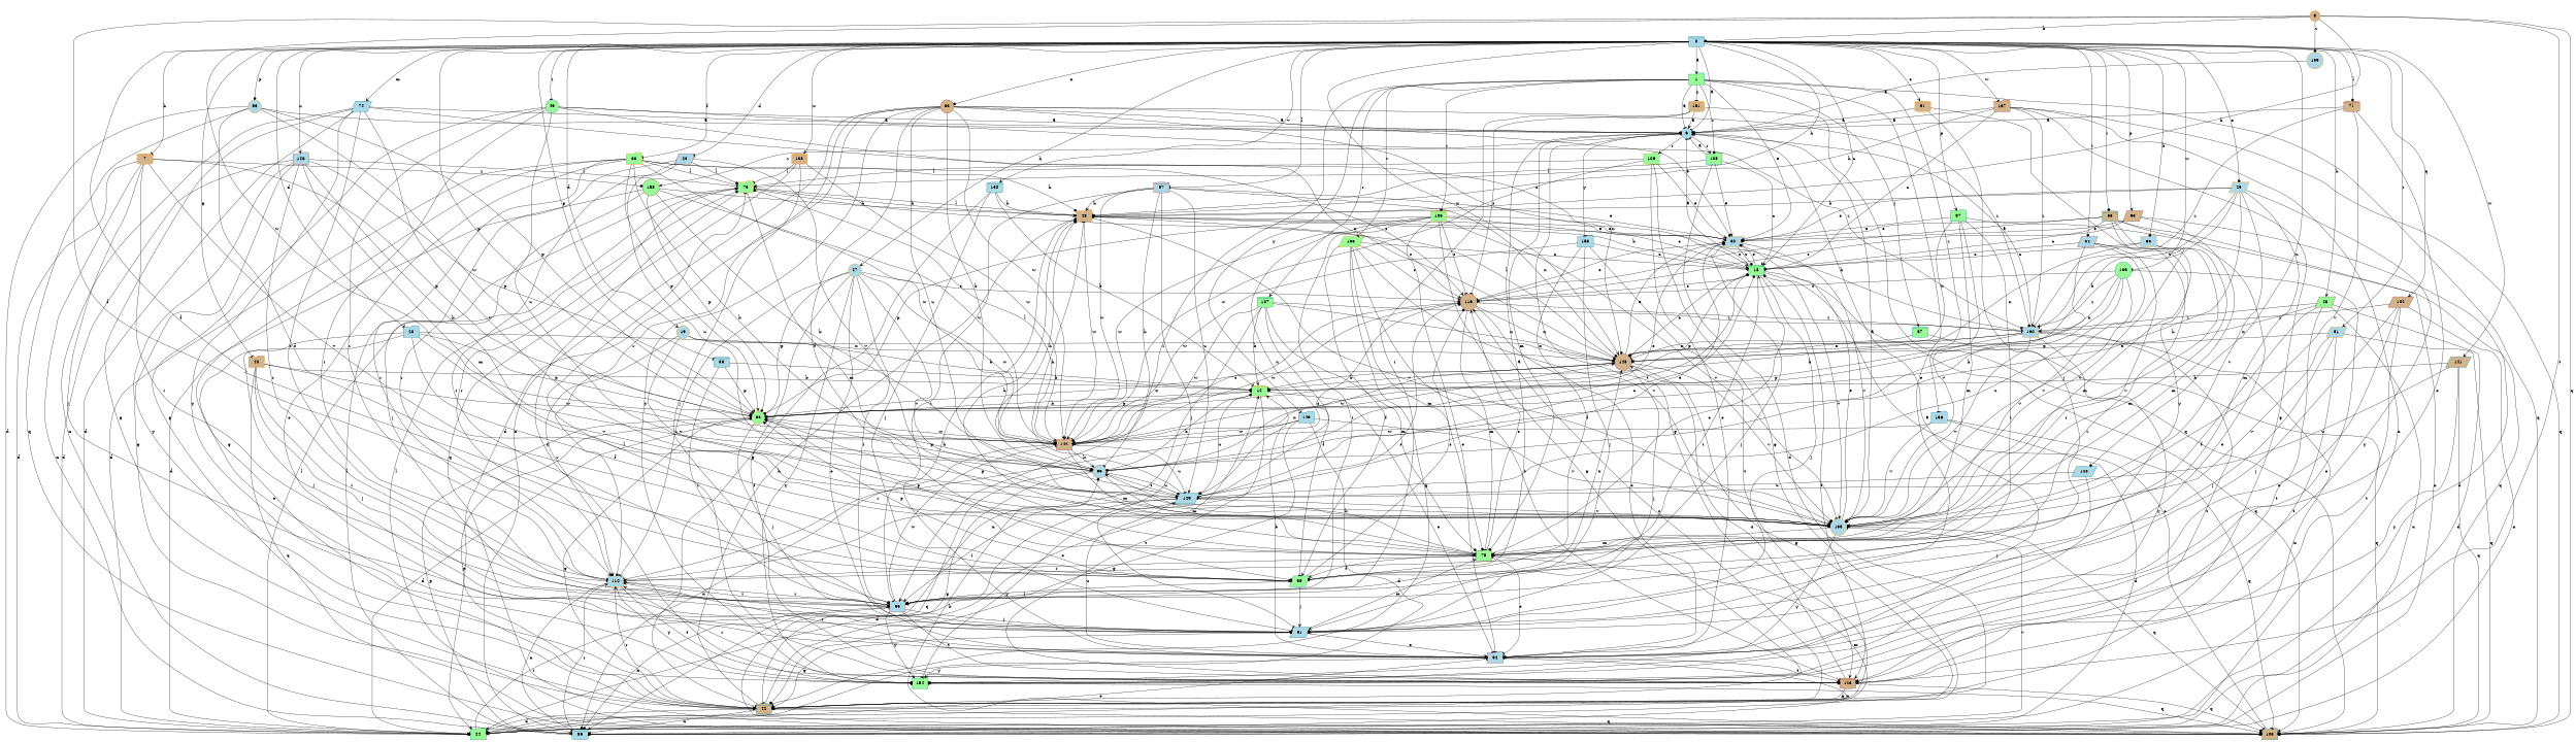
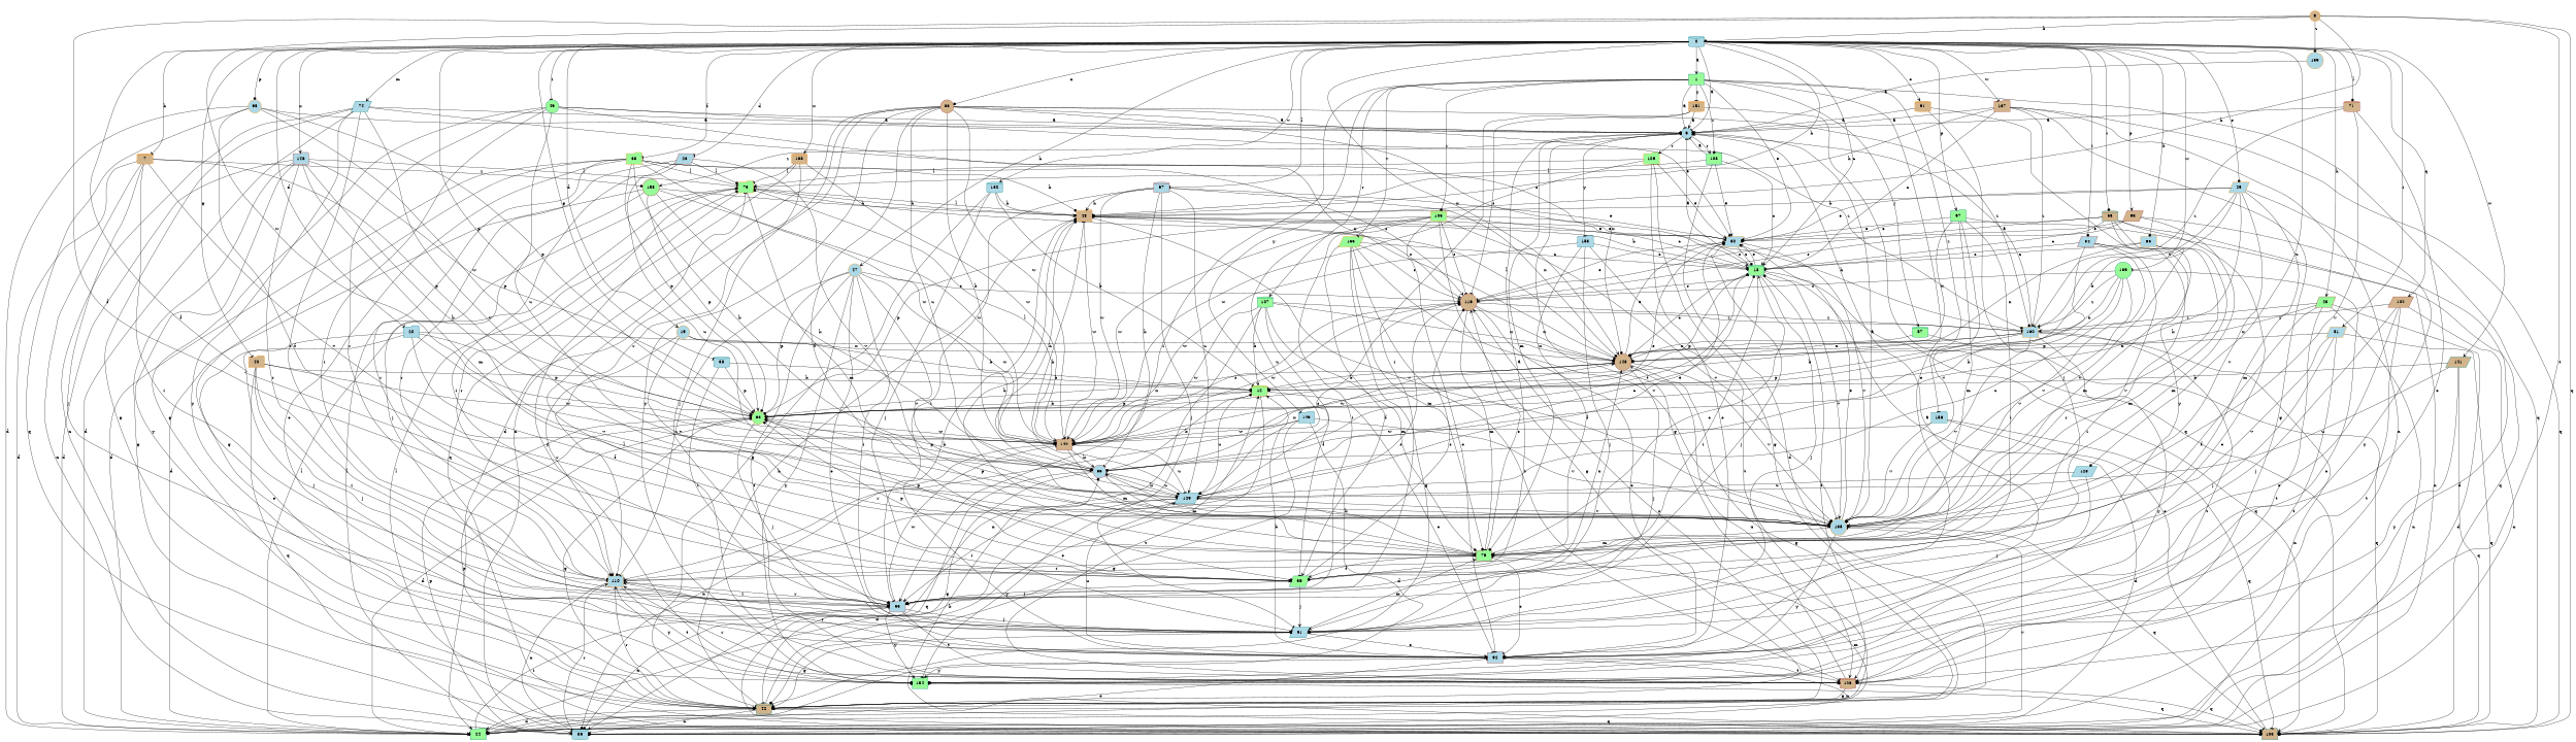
  strict digraph {
    node [color=teal fillcolor=lightblue shape=folder style=filled]
    edge [arrowhead=vee]
    0 [shape=cylinder]
    1 [fillcolor=palegreen]
    6 [shape=circle]
    7 [color=darkorange fillcolor=tan shape=cylinder]
    18 [fillcolor=palegreen shape=cylinder]
    19 [color=darkorange shape=circle]
    20
    23 [color=brown shape=parallelogram]
    25 [color=darkorange shape=parallelogram]
    33 [color=darkorange fillcolor=palegreen]
    36 [fillcolor=palegreen shape=parallelogram]
    38 [shape=cylinder]
    40 [color=darkorange fillcolor=tan]
    43 [color=brown fillcolor=palegreen shape=parallelogram]
    47 [color=darkorange shape=circle]
    48 [color=darkorange fillcolor=tan]
    49 [fillcolor=palegreen shape=circle]
    51 [color=darkorange shape=parallelogram]
    53 [fillcolor=tan shape=cylinder]
    54 [color=brown shape=parallelogram]
    65 [color=darkorange]
    67 [color=brown shape=cylinder]
    71 [color=brown fillcolor=tan shape=cylinder]
    74 [shape=parallelogram]
    83 [color=brown fillcolor=tan shape=circle]
    91 [color=darkorange fillcolor=tan shape=cylinder]
    93 [color=brown fillcolor=tan shape=parallelogram]
    95 [color=darkorange shape=circle]
    97 [fillcolor=palegreen]
    98 [color=darkorange fillcolor=palegreen shape=circle]
    102 [color=brown fillcolor=tan shape=parallelogram]
    128 [shape=parallelogram]
    130 [shape=cylinder]
    137 [color=brown fillcolor=tan]
    138 [color=darkorange fillcolor=tan shape=cylinder]
    139 [fillcolor=palegreen shape=circle]
    141 [fillcolor=tan shape=parallelogram]
    146 [color=brown]
    148 [color=brown fillcolor=tan shape=circle]
    30 [color=darkorange shape=parallelogram]
    55 [color=brown]
    57 [fillcolor=palegreen shape=cylinder]
    92 [color=brown]
    103 [fillcolor=tan]
    105 [color=darkorange fillcolor=palegreen shape=cylinder]
    107 [fillcolor=palegreen shape=cylinder]
    108 [fillcolor=palegreen]
    133 [color=darkorange fillcolor=palegreen shape=parallelogram]
    149
    151 [color=darkorange fillcolor=tan shape=cylinder]
    156
    42 [fillcolor=tan shape=cylinder]
    79 [color=brown fillcolor=palegreen]
    109 [color=darkorange fillcolor=palegreen]
    153
    158 [color=brown fillcolor=palegreen shape=circle]
    24 [fillcolor=palegreen]
    61 [shape=parallelogram]
    86 [shape=cylinder]
    135 [color=darkorange shape=circle]
    9 [color=darkorange fillcolor=tan shape=circle]
    123 [color=brown fillcolor=tan shape=cylinder]
    142 [color=brown fillcolor=tan]
    159 [color=darkorange shape=circle]
    116 [color=brown fillcolor=tan shape=circle]
    12 [color=darkorange fillcolor=palegreen shape=cylinder]
    110 [color=darkorange]
    129 [shape=parallelogram]
    73 [color=darkorange fillcolor=palegreen]
    66 [color=brown shape=circle]
    154 [fillcolor=palegreen]
    160 [color=darkorange]
    0 -> 1 [label=a]
    0 -> 6 [arrowhead=tee label=a]
    0 -> 7 [arrowhead=tee label=b]
    0 -> 18 [label=c]
    0 -> 19 [label=d]
    0 -> 20 [arrowhead=tee label=d]
    0 -> 23 [arrowhead=tee label=d]
    0 -> 25 [arrowhead=dot label=e]
    0 -> 33 [arrowhead=tee label=f]
    0 -> 36 [label=f]
    0 -> 38 [arrowhead=tee label=g]
    0 -> 40 [arrowhead=tee label=g]
    0 -> 43 [label=h]
    0 -> 47 [label=h]
    0 -> 48 [arrowhead=tee label=h]
    0 -> 49 [arrowhead=tee label=i]
    0 -> 51 [label=i]
    0 -> 53 [arrowhead=dot label=i]
    0 -> 54 [arrowhead=dot label=i]
    0 -> 65 [arrowhead=dot label=k]
    0 -> 67 [arrowhead=tee label=l]
    0 -> 71 [arrowhead=dot label=l]
    0 -> 74 [label=m]
    0 -> 83 [arrowhead=dot label=n]
    0 -> 91 [label=o]
    0 -> 93 [label=p]
    0 -> 95 [arrowhead=dot label=p]
    0 -> 97 [label=p]
    0 -> 98 [label=p]
    0 -> 102 [label=q]
    0 -> 128 [arrowhead=dot label=u]
    0 -> 130 [label=v]
    0 -> 137 [arrowhead=tee label=w]
    0 -> 138 [label=w]
    0 -> 139 [arrowhead=tee label=w]
    0 -> 141 [label=w]
    0 -> 146 [label=x]
    0 -> 148 [label=x]
    1 -> 6 [arrowhead=tee label=a]
    1 -> 30 [label=e]
    1 -> 55 [label=i]
    1 -> 57 [label=j]
    1 -> 92 [arrowhead=tee label=o]
    1 -> 103 [arrowhead=tee label=q]
    1 -> 105 [arrowhead=dot label=r]
    1 -> 107 [label=r]
    1 -> 108 [arrowhead=dot label=r]
    1 -> 133 [arrowhead=tee label=v]
    1 -> 149 [arrowhead=tee label=y]
    1 -> 151 [arrowhead=tee label=y]
    1 -> 156 [arrowhead=tee label=z]
    6 -> 108 [label=r]
    6 -> 42 [arrowhead=dot label=g]
    6 -> 79 [arrowhead=dot label=m]
    6 -> 109 [label=r]
    6 -> 153 [arrowhead=tee label=y]
    6 -> 158 [label=z]
    7 -> 98 [arrowhead=tee label=p]
    7 -> 55 [label=i]
    7 -> 158 [arrowhead=dot label=z]
    7 -> 24 [arrowhead=dot label=d]
    7 -> 61 [arrowhead=dot label=j]
    7 -> 86 [label=n]
    7 -> 135 [arrowhead=dot label=v]
    18 -> 6 [arrowhead=tee label=a]
    18 -> 48 [arrowhead=dot label=h]
    18 -> 98 [arrowhead=tee label=p]
    18 -> 30 [arrowhead=dot label=e]
    18 -> 55 [label=i]
    18 -> 103 [label=q]
    18 -> 61 [label=j]
    18 -> 135 [label=v]
    18 -> 123 [label=t]
    18 -> 116 [arrowhead=tee label=s]
    19 -> 148 [arrowhead=dot label=x]
    19 -> 135 [label=v]
    19 -> 12 [arrowhead=tee label=b]
    19 -> 110 [label=r]
    20 -> 36 [label=f]
    20 -> 98 [arrowhead=dot label=p]
    20 -> 148 [arrowhead=tee label=x]
    20 -> 92 [arrowhead=tee label=o]
    20 -> 61 [arrowhead=tee label=j]
    20 -> 135 [arrowhead=dot label=v]
    23 -> 55 [arrowhead=dot label=i]
    23 -> 135 [arrowhead=dot label=v]
    23 -> 110 [label=r]
    23 -> 129 [arrowhead=tee label=u]
    23 -> 73 [arrowhead=dot label=l]
    25 -> 48 [arrowhead=dot label=h]
    25 -> 30 [label=e]
    25 -> 79 [arrowhead=tee label=m]
    25 -> 135 [arrowhead=dot label=v]
    25 -> 12 [arrowhead=dot label=b]
    25 -> 66 [arrowhead=dot label=k]
    25 -> 154 [arrowhead=dot label=y]
    25 -> 160 [label=z]
    33 -> 48 [arrowhead=dot label=h]
    33 -> 98 [label=p]
    33 -> 92 [label=o]
    33 -> 42 [label=g]
    33 -> 24 [arrowhead=dot label=d]
    33 -> 142 [label=w]
    33 -> 116 [label=s]
    33 -> 110 [arrowhead=tee label=r]
    33 -> 73 [arrowhead=tee label=l]
    33 -> 66 [label=k]
    36 -> 6 [arrowhead=tee label=a]
    36 -> 98 [arrowhead=dot label=p]
    36 -> 148 [label=x]
    36 -> 55 [label=i]
    36 -> 61 [label=j]
    36 -> 116 [arrowhead=dot label=s]
    38 -> 98 [label=p]
    38 -> 55 [arrowhead=tee label=i]
    38 -> 12 [arrowhead=tee label=b]
    40 -> 55 [arrowhead=dot label=i]
    40 -> 103 [label=q]
    40 -> 61 [arrowhead=dot label=j]
    40 -> 142 [arrowhead=tee label=w]
    40 -> 12 [arrowhead=dot label=b]
    43 -> 36 [arrowhead=dot label=f]
    43 -> 148 [arrowhead=dot label=x]
    43 -> 24 [arrowhead=tee label=d]
    43 -> 86 [arrowhead=dot label=n]
    43 -> 123 [arrowhead=dot label=t]
    43 -> 160 [label=z]
    47 -> 98 [arrowhead=dot label=p]
    47 -> 55 [arrowhead=dot label=i]
    47 -> 92 [arrowhead=dot label=o]
    47 -> 135 [arrowhead=dot label=v]
    47 -> 123 [arrowhead=dot label=t]
    47 -> 142 [arrowhead=tee label=w]
    47 -> 116 [arrowhead=dot label=s]
    47 -> 110 [arrowhead=tee label=r]
    47 -> 154 [arrowhead=tee label=y]
    48 -> 30 [arrowhead=tee label=e]
    48 -> 135 [label=v]
    48 -> 142 [label=w]
    48 -> 116 [label=s]
    48 -> 73 [arrowhead=tee label=l]
    49 -> 6 [arrowhead=dot label=a]
    49 -> 148 [arrowhead=dot label=x]
    49 -> 55 [label=i]
    49 -> 42 [label=g]
    49 -> 110 [arrowhead=tee label=r]
    49 -> 129 [arrowhead=dot label=u]
    49 -> 160 [arrowhead=dot label=z]
    51 -> 148 [label=x]
    51 -> 103 [arrowhead=dot label=q]
    51 -> 61 [label=j]
    51 -> 135 [arrowhead=dot label=v]
    51 -> 123 [arrowhead=dot label=t]
    53 -> 18 [arrowhead=dot label=c]
    53 -> 30 [arrowhead=tee label=e]
    53 -> 92 [arrowhead=tee label=o]
    53 -> 79 [arrowhead=dot label=m]
    53 -> 86 [arrowhead=tee label=n]
    53 -> 135 [arrowhead=tee label=v]
    53 -> 116 [arrowhead=tee label=s]
    54 -> 18 [arrowhead=tee label=c]
    54 -> 55 [arrowhead=dot label=i]
    54 -> 135 [arrowhead=tee label=v]
    54 -> 110 [label=r]
    54 -> 66 [arrowhead=tee label=k]
    65 -> 18 [arrowhead=tee label=c]
    65 -> 148 [arrowhead=tee label=x]
    65 -> 79 [label=m]
    65 -> 135 [label=v]
    67 -> 48 [label=h]
    67 -> 148 [arrowhead=dot label=x]
    67 -> 30 [label=e]
    67 -> 55 [arrowhead=tee label=i]
    67 -> 61 [arrowhead=tee label=j]
    67 -> 142 [label=w]
    67 -> 129 [label=u]
    67 -> 66 [arrowhead=tee label=k]
    71 -> 6 [arrowhead=tee label=a]
    71 -> 92 [arrowhead=dot label=o]
    71 -> 135 [arrowhead=tee label=v]
    71 -> 160 [arrowhead=tee label=z]
    74 -> 6 [arrowhead=tee label=a]
    74 -> 18 [label=c]
    74 -> 42 [label=g]
    74 -> 24 [label=d]
    74 -> 86 [arrowhead=tee label=n]
    74 -> 135 [arrowhead=dot label=v]
    74 -> 110 [arrowhead=tee label=r]
    74 -> 154 [arrowhead=tee label=y]
    83 -> 6 [arrowhead=dot label=a]
    83 -> 36 [arrowhead=dot label=f]
    83 -> 148 [arrowhead=dot label=x]
    83 -> 30 [arrowhead=dot label=e]
    83 -> 24 [label=d]
    83 -> 86 [arrowhead=tee label=n]
-   83 -> 142 [label=w]
+   83 -> 142 [arrowhead=tee label=w]
    83 -> 110 [arrowhead=dot label=r]
    83 -> 129 [label=u]
    83 -> 66 [arrowhead=dot label=k]
    83 -> 154 [arrowhead=tee label=y]
    83 -> 160 [arrowhead=dot label=z]
    91 -> 6 [label=a]
    91 -> 61 [arrowhead=dot label=j]
    91 -> 154 [arrowhead=tee label=y]
    93 -> 30 [arrowhead=dot label=e]
    93 -> 79 [arrowhead=tee label=m]
    93 -> 24 [label=d]
    93 -> 116 [arrowhead=tee label=s]
    95 -> 6 [arrowhead=tee label=a]
    95 -> 36 [arrowhead=tee label=f]
    95 -> 98 [label=p]
    95 -> 103 [arrowhead=dot label=q]
    95 -> 24 [arrowhead=tee label=d]
    95 -> 142 [arrowhead=tee label=w]
    97 -> 148 [label=x]
    97 -> 30 [arrowhead=dot label=e]
    97 -> 55 [label=i]
    97 -> 103 [arrowhead=dot label=q]
    97 -> 79 [arrowhead=tee label=m]
    97 -> 135 [arrowhead=dot label=v]
    98 -> 148 [label=x]
    98 -> 42 [label=g]
    98 -> 24 [arrowhead=tee label=d]
    98 -> 61 [arrowhead=tee label=j]
    98 -> 142 [label=w]
    98 -> 12 [arrowhead=tee label=b]
    102 -> 92 [arrowhead=dot label=o]
    102 -> 61 [arrowhead=dot label=j]
    102 -> 86 [arrowhead=dot label=n]
    102 -> 123 [label=t]
    102 -> 160 [label=z]
    128 -> 61 [arrowhead=dot label=j]
    128 -> 129 [arrowhead=tee label=u]
    130 -> 48 [label=h]
    130 -> 42 [arrowhead=tee label=g]
    130 -> 61 [arrowhead=tee label=j]
    130 -> 12 [arrowhead=tee label=b]
    137 -> 6 [label=a]
    137 -> 18 [arrowhead=tee label=c]
    137 -> 48 [arrowhead=dot label=h]
    137 -> 103 [label=q]
    137 -> 42 [label=g]
    137 -> 86 [arrowhead=dot label=n]
    137 -> 160 [label=z]
    138 -> 103 [arrowhead=dot label=q]
    138 -> 61 [arrowhead=tee label=j]
    138 -> 142 [label=w]
    138 -> 73 [arrowhead=tee label=l]
    139 -> 98 [label=p]
    139 -> 148 [arrowhead=dot label=x]
    139 -> 92 [label=o]
    139 -> 135 [label=v]
    139 -> 116 [label=s]
    139 -> 129 [label=u]
    139 -> 160 [arrowhead=tee label=z]
    141 -> 103 [arrowhead=tee label=q]
    141 -> 12 [label=b]
    141 -> 129 [arrowhead=tee label=u]
    141 -> 154 [arrowhead=tee label=y]
    146 -> 98 [arrowhead=dot label=p]
    146 -> 42 [label=g]
    146 -> 79 [arrowhead=tee label=m]
    146 -> 24 [arrowhead=tee label=d]
    146 -> 110 [arrowhead=tee label=r]
    146 -> 73 [arrowhead=tee label=l]
    146 -> 66 [label=k]
    146 -> 154 [arrowhead=tee label=y]
    148 -> 18 [arrowhead=dot label=c]
    148 -> 30 [arrowhead=dot label=e]
    148 -> 42 [arrowhead=dot label=g]
    148 -> 61 [arrowhead=tee label=j]
    148 -> 135 [arrowhead=dot label=v]
    148 -> 142 [label=w]
    148 -> 12 [arrowhead=tee label=b]
    148 -> 73 [arrowhead=tee label=l]
    30 -> 18 [arrowhead=dot label=c]
    30 -> 61 [arrowhead=dot label=j]
    30 -> 135 [arrowhead=dot label=v]
    55 -> 61 [arrowhead=dot label=j]
    55 -> 86 [arrowhead=dot label=n]
    55 -> 123 [arrowhead=tee label=t]
    55 -> 142 [arrowhead=tee label=w]
    55 -> 110 [arrowhead=tee label=r]
    55 -> 154 [label=y]
    57 -> 148 [arrowhead=tee label=x]
    57 -> 103 [arrowhead=dot label=q]
    92 -> 48 [arrowhead=dot label=h]
    92 -> 86 [arrowhead=tee label=n]
    92 -> 123 [label=t]
    92 -> 12 [label=b]
    92 -> 110 [label=r]
    92 -> 129 [label=u]
    92 -> 154 [label=y]
    103 -> 18 [arrowhead=dot label=c]
    103 -> 73 [arrowhead=dot label=l]
    103 -> 66 [arrowhead=dot label=k]
    105 -> 18 [label=c]
    105 -> 98 [arrowhead=tee label=p]
    105 -> 30 [arrowhead=tee label=e]
    105 -> 55 [arrowhead=dot label=i]
    105 -> 92 [arrowhead=tee label=o]
    105 -> 42 [label=g]
    105 -> 135 [arrowhead=tee label=v]
    105 -> 142 [arrowhead=tee label=w]
    105 -> 116 [arrowhead=tee label=s]
    105 -> 129 [label=u]
    107 -> 36 [arrowhead=tee label=f]
    107 -> 148 [arrowhead=dot label=x]
    107 -> 79 [arrowhead=dot label=m]
    107 -> 86 [label=n]
    107 -> 142 [arrowhead=tee label=w]
    107 -> 12 [label=b]
    107 -> 160 [arrowhead=tee label=z]
    108 -> 6 [arrowhead=tee label=a]
    108 -> 18 [label=c]
    108 -> 30 [label=e]
    108 -> 24 [label=d]
    108 -> 73 [label=l]
    133 -> 18 [arrowhead=tee label=c]
    133 -> 36 [label=f]
    133 -> 42 [arrowhead=tee label=g]
    133 -> 79 [arrowhead=dot label=m]
    133 -> 135 [arrowhead=dot label=v]
    133 -> 123 [arrowhead=tee label=t]
    133 -> 116 [label=s]
    149 -> 42 [arrowhead=dot label=g]
    149 -> 24 [arrowhead=dot label=d]
    149 -> 135 [arrowhead=dot label=v]
    149 -> 142 [label=w]
    149 -> 110 [arrowhead=tee label=r]
    151 -> 6 [label=a]
    151 -> 55 [label=i]
    151 -> 103 [arrowhead=dot label=q]
    151 -> 116 [arrowhead=tee label=s]
    156 -> 103 [arrowhead=tee label=q]
    156 -> 24 [label=d]
    156 -> 135 [label=v]
    156 -> 142 [arrowhead=dot label=w]
    42 -> 48 [arrowhead=tee label=h]
    42 -> 98 [arrowhead=dot label=p]
    42 -> 103 [arrowhead=dot label=q]
    42 -> 24 [arrowhead=tee label=d]
    42 -> 86 [label=n]
    42 -> 116 [label=s]
    42 -> 12 [label=o]
    42 -> 110 [label=r]
    79 -> 18 [label=c]
    79 -> 36 [label=f]
    79 -> 48 [arrowhead=dot label=h]
    79 -> 98 [label=p]
    79 -> 92 [arrowhead=tee label=o]
    79 -> 116 [label=s]
    79 -> 110 [label=r]
    79 -> 66 [label=k]
    109 -> 30 [label=e]
    109 -> 92 [arrowhead=tee label=o]
    109 -> 42 [arrowhead=dot label=g]
    109 -> 142 [arrowhead=dot label=w]
    109 -> 73 [label=l]
    153 -> 18 [arrowhead=dot label=c]
    153 -> 36 [arrowhead=tee label=f]
    153 -> 61 [label=j]
    153 -> 123 [label=t]
    153 -> 142 [label=w]
    158 -> 48 [label=h]
    158 -> 98 [arrowhead=dot label=p]
    158 -> 24 [label=d]
    158 -> 61 [arrowhead=dot label=j]
    158 -> 142 [label=w]
    158 -> 66 [label=k]
    24 -> 55 [arrowhead=tee label=i]
    24 -> 92 [arrowhead=tee label=o]
    24 -> 79 [arrowhead=tee label=m]
    24 -> 135 [arrowhead=tee label=v]
    24 -> 73 [label=l]
    61 -> 92 [label=o]
    61 -> 42 [arrowhead=dot label=g]
    61 -> 79 [label=m]
    86 -> 98 [arrowhead=tee label=p]
    86 -> 110 [label=r]
    86 -> 73 [arrowhead=dot label=l]
    135 -> 6 [label=a]
    135 -> 98 [label=p]
    135 -> 30 [label=e]
    135 -> 103 [arrowhead=tee label=q]
    135 -> 79 [label=m]
    135 -> 154 [arrowhead=dot label=y]
    9 -> 0 [arrowhead=dot label=b]
    9 -> 36 [label=f]
    9 -> 48 [arrowhead=dot label=h]
    9 -> 103 [arrowhead=dot label=q]
    9 -> 123 [arrowhead=tee label=t]
    9 -> 142 [arrowhead=dot label=w]
    9 -> 159 [arrowhead=dot label=z]
    123 -> 148 [label=x]
    123 -> 103 [arrowhead=dot label=q]
    123 -> 42 [arrowhead=dot label=g]
    123 -> 110 [label=r]
    123 -> 73 [arrowhead=tee label=l]
    142 -> 30 [arrowhead=dot label=e]
    142 -> 79 [label=m]
    142 -> 86 [arrowhead=dot label=n]
    142 -> 116 [arrowhead=dot label=s]
    142 -> 129 [arrowhead=tee label=u]
    142 -> 73 [arrowhead=dot label=l]
    142 -> 66 [label=k]
    159 -> 6 [arrowhead=dot label=a]
    116 -> 148 [arrowhead=tee label=x]
    116 -> 30 [label=e]
    116 -> 92 [arrowhead=dot label=o]
    116 -> 79 [arrowhead=tee label=m]
    116 -> 142 [label=w]
    116 -> 160 [arrowhead=tee label=z]
    12 -> 98 [arrowhead=dot label=p]
    12 -> 92 [arrowhead=tee label=o]
    12 -> 123 [label=t]
    12 -> 129 [arrowhead=dot label=u]
    110 -> 55 [arrowhead=tee label=i]
    110 -> 86 [arrowhead=tee label=n]
    110 -> 123 [arrowhead=dot label=t]
    110 -> 116 [arrowhead=dot label=s]
    110 -> 154 [arrowhead=dot label=y]
    129 -> 18 [arrowhead=dot label=c]
    129 -> 48 [arrowhead=tee label=h]
    129 -> 30 [arrowhead=tee label=e]
    129 -> 55 [label=i]
    129 -> 24 [label=d]
    129 -> 135 [arrowhead=tee label=v]
    129 -> 116 [arrowhead=dot label=s]
-   129 -> 66 [arrowhead=tee label=t]
+   129 -> 66 [arrowhead=tee label=k]
    129 -> 154 [arrowhead=tee label=y]
    73 -> 48 [arrowhead=dot label=h]
    73 -> 79 [label=m]
    73 -> 110 [arrowhead=dot label=r]
    73 -> 154 [arrowhead=tee label=y]
    66 -> 18 [arrowhead=tee label=t]
    66 -> 48 [arrowhead=dot label=h]
    66 -> 98 [arrowhead=dot label=p]
    66 -> 148 [label=x]
    66 -> 103 [arrowhead=dot label=q]
    66 -> 42 [arrowhead=tee label=g]
    66 -> 79 [arrowhead=tee label=m]
    66 -> 12 [arrowhead=dot label=b]
    66 -> 129 [arrowhead=dot label=u]
    154 -> 6 [arrowhead=dot label=a]
    154 -> 103 [arrowhead=dot label=q]
    160 -> 6 [label=a]
    160 -> 48 [arrowhead=tee label=h]
    160 -> 98 [arrowhead=tee label=p]
    160 -> 148 [arrowhead=tee label=x]
    160 -> 86 [arrowhead=tee label=n]
    160 -> 135 [label=v]
    160 -> 123 [label=t]
    160 -> 12 [arrowhead=dot label=b]
    160 -> 154 [label=y]
  }
